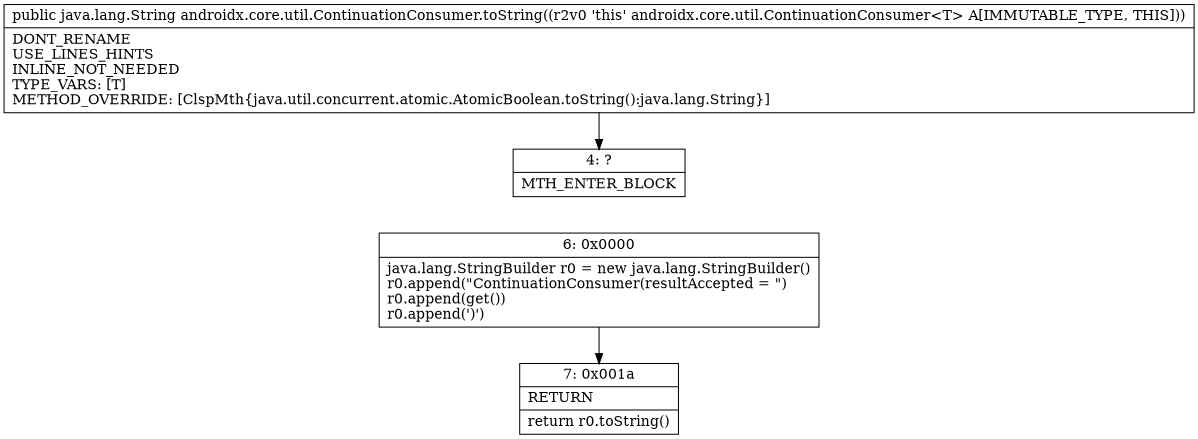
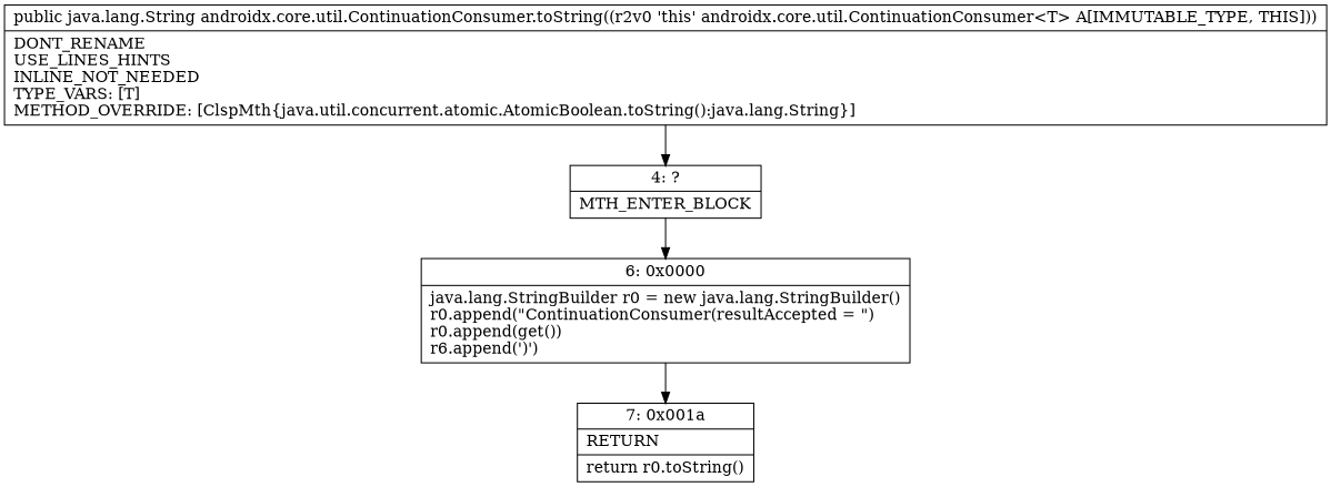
  digraph {
    node [shape=record]
    n1 [label="{4\:\ ?|MTH_ENTER_BLOCK\l}"]
-   n2 [label="{6\:\ 0x0000|java.lang.StringBuilder r0 = new java.lang.StringBuilder()\lr0.append(\"ContinuationConsumer(resultAccepted = \")\lr0.append(get())\lr0.append(')')\l}"]
+   n2 [label="{6\:\ 0x0000|java.lang.StringBuilder r0 = new java.lang.StringBuilder()\lr0.append(\"ContinuationConsumer(resultAccepted = \")\lr0.append(get())\lr6.append(')')\l}"]
    n3 [label="{7\:\ 0x001a|RETURN\l|return r0.toString()\l}"]
    n4 [label="{public java.lang.String androidx.core.util.ContinuationConsumer.toString((r2v0 'this' androidx.core.util.ContinuationConsumer\<T\> A[IMMUTABLE_TYPE, THIS]))  | DONT_RENAME\lUSE_LINES_HINTS\lINLINE_NOT_NEEDED\lTYPE_VARS: [T]\lMETHOD_OVERRIDE: [ClspMth\{java.util.concurrent.atomic.AtomicBoolean.toString():java.lang.String\}]\l}"]
+   n1 -> n2
    n2 -> n3
    n4 -> n1
  }
